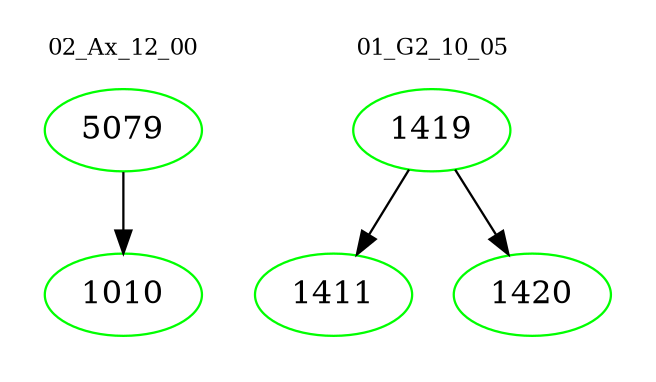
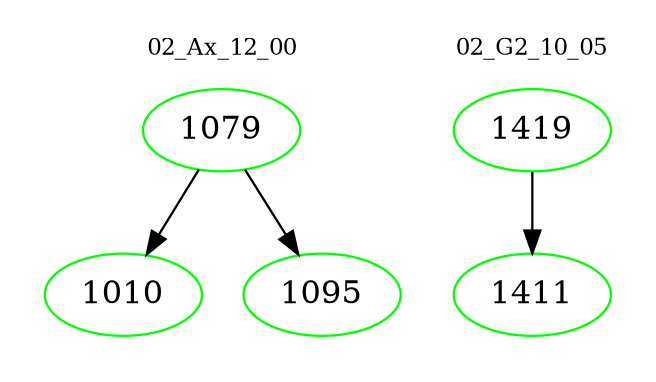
  digraph {
    node [color=green]
    edge [color=black]
-   n1 [label=5079]
+   n1 [label=1079]
    n2 [label=1010]
+   n3 [label=1095]
    n4 [label=1419]
    n5 [label=1411]
-   n6 [label=1420]
    subgraph cluster_1 {
      color=white
      fontsize=10
      label="02_Ax_12_00"
      n1
      n2
+     n3
    }
    subgraph cluster_2 {
      color=white
      fontsize=10
-     label="01_G2_10_05"
+     label="02_G2_10_05"
      n4
      n5
-     n6
    }
    n1 -> n2
+   n1 -> n3
    n4 -> n5
-   n4 -> n6
  }
